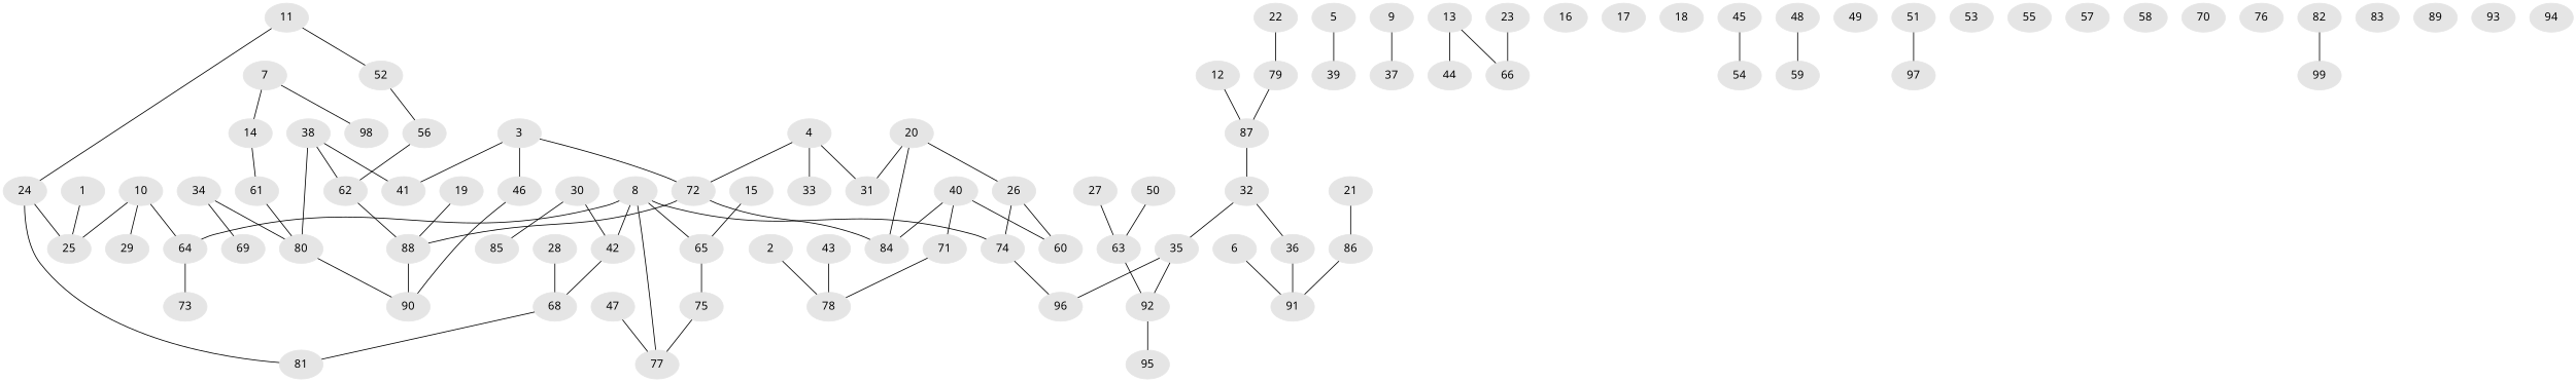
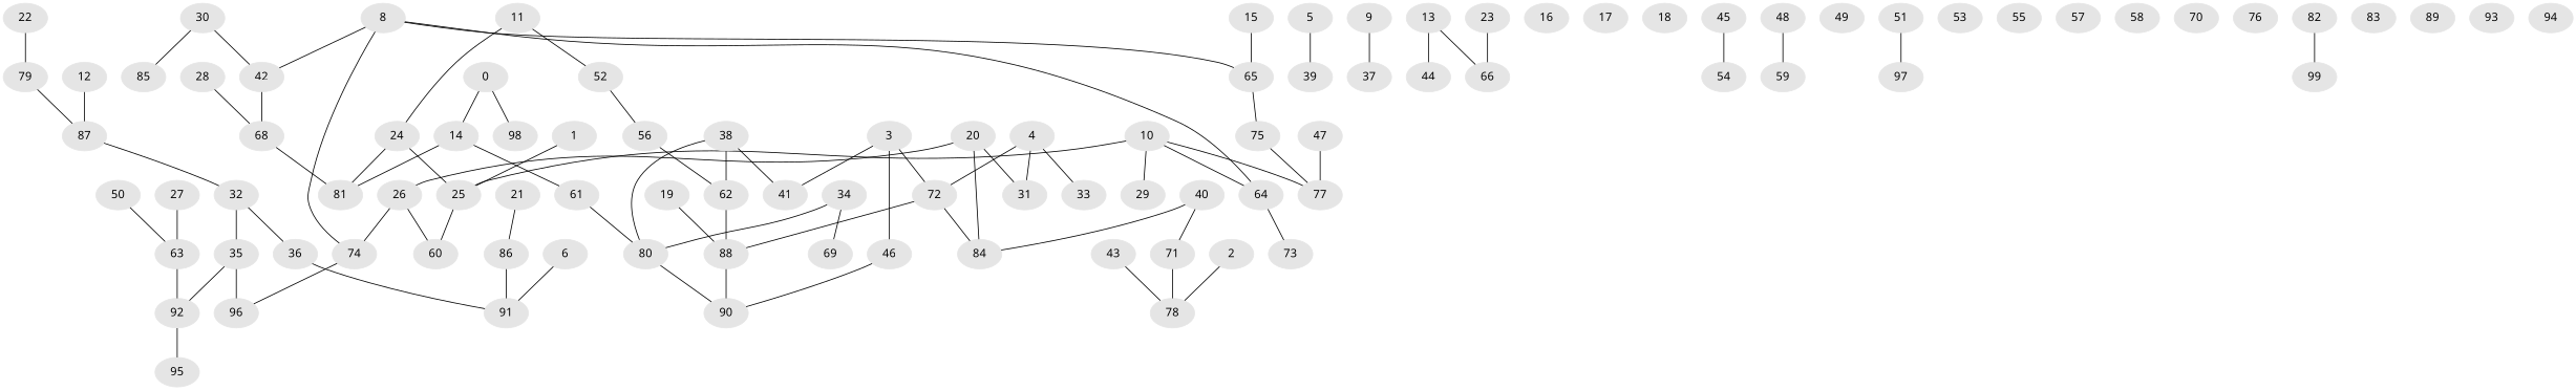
  graph {
    fontname="Noto Sans"
    node [color=gray90 fontname="Noto Sans" style=filled]
    edge [fontname="Noto Sans"]
    1
    25
    2
    78
    3
    41
    46
    72
    90
    88
    84
    4
    31
    33
    5
    39
    32
    35
    36
    6
    91
-   7
+   7 [label=0]
    14
    98
    61
    81
    8
    42
    64
    65
    74
    68
    73
    75
    96
    9
    37
    10
    29
    77
    11
    24
    52
    56
    12
    87
    13
    44
    66
    80
    15
    16
    17
    18
    19
    20
    26
    60
    21
    86
    22
    79
    23
    27
    63
    92
    28
    30
    85
    34
    69
    95
    38
    62
    40
    71
    43
    45
    54
    47
    48
    59
    49
    50
    51
    97
    53
    55
    57
    58
    70
    76
    82
    99
    83
    89
    93
    94
    1 -- 25
    2 -- 78
    3 -- 41
    3 -- 46
    3 -- 72
    46 -- 90
    72 -- 88
    72 -- 84
    88 -- 90
    4 -- 72
    4 -- 31
    4 -- 33
    5 -- 39
    32 -- 35
    32 -- 36
    35 -- 96
    35 -- 92
    36 -- 91
    6 -- 91
    7 -- 14
    7 -- 98
    14 -- 61
+   14 -- 81
    61 -- 80
    8 -- 42
    8 -- 64
    8 -- 65
    8 -- 74
    42 -- 68
    64 -- 73
    65 -- 75
    74 -- 96
    68 -- 81
    75 -- 77
    9 -- 37
    10 -- 25
    10 -- 64
    10 -- 29
-   8 -- 77
+   10 -- 77
    11 -- 24
    11 -- 52
    24 -- 25
    24 -- 81
    52 -- 56
    56 -- 62
    12 -- 87
    87 -- 32
    13 -- 44
    13 -- 66
    80 -- 90
    15 -- 65
    19 -- 88
    20 -- 84
    20 -- 31
    20 -- 26
    26 -- 74
    26 -- 60
    21 -- 86
    86 -- 91
    22 -- 79
    79 -- 87
    23 -- 66
    27 -- 63
    63 -- 92
    92 -- 95
    28 -- 68
    30 -- 42
    30 -- 85
    34 -- 80
    34 -- 69
    38 -- 41
    38 -- 80
    38 -- 62
    62 -- 88
    40 -- 84
-   40 -- 60
+   25 -- 60
    40 -- 71
    71 -- 78
    43 -- 78
    45 -- 54
    47 -- 77
    48 -- 59
    50 -- 63
    51 -- 97
    82 -- 99
  }
